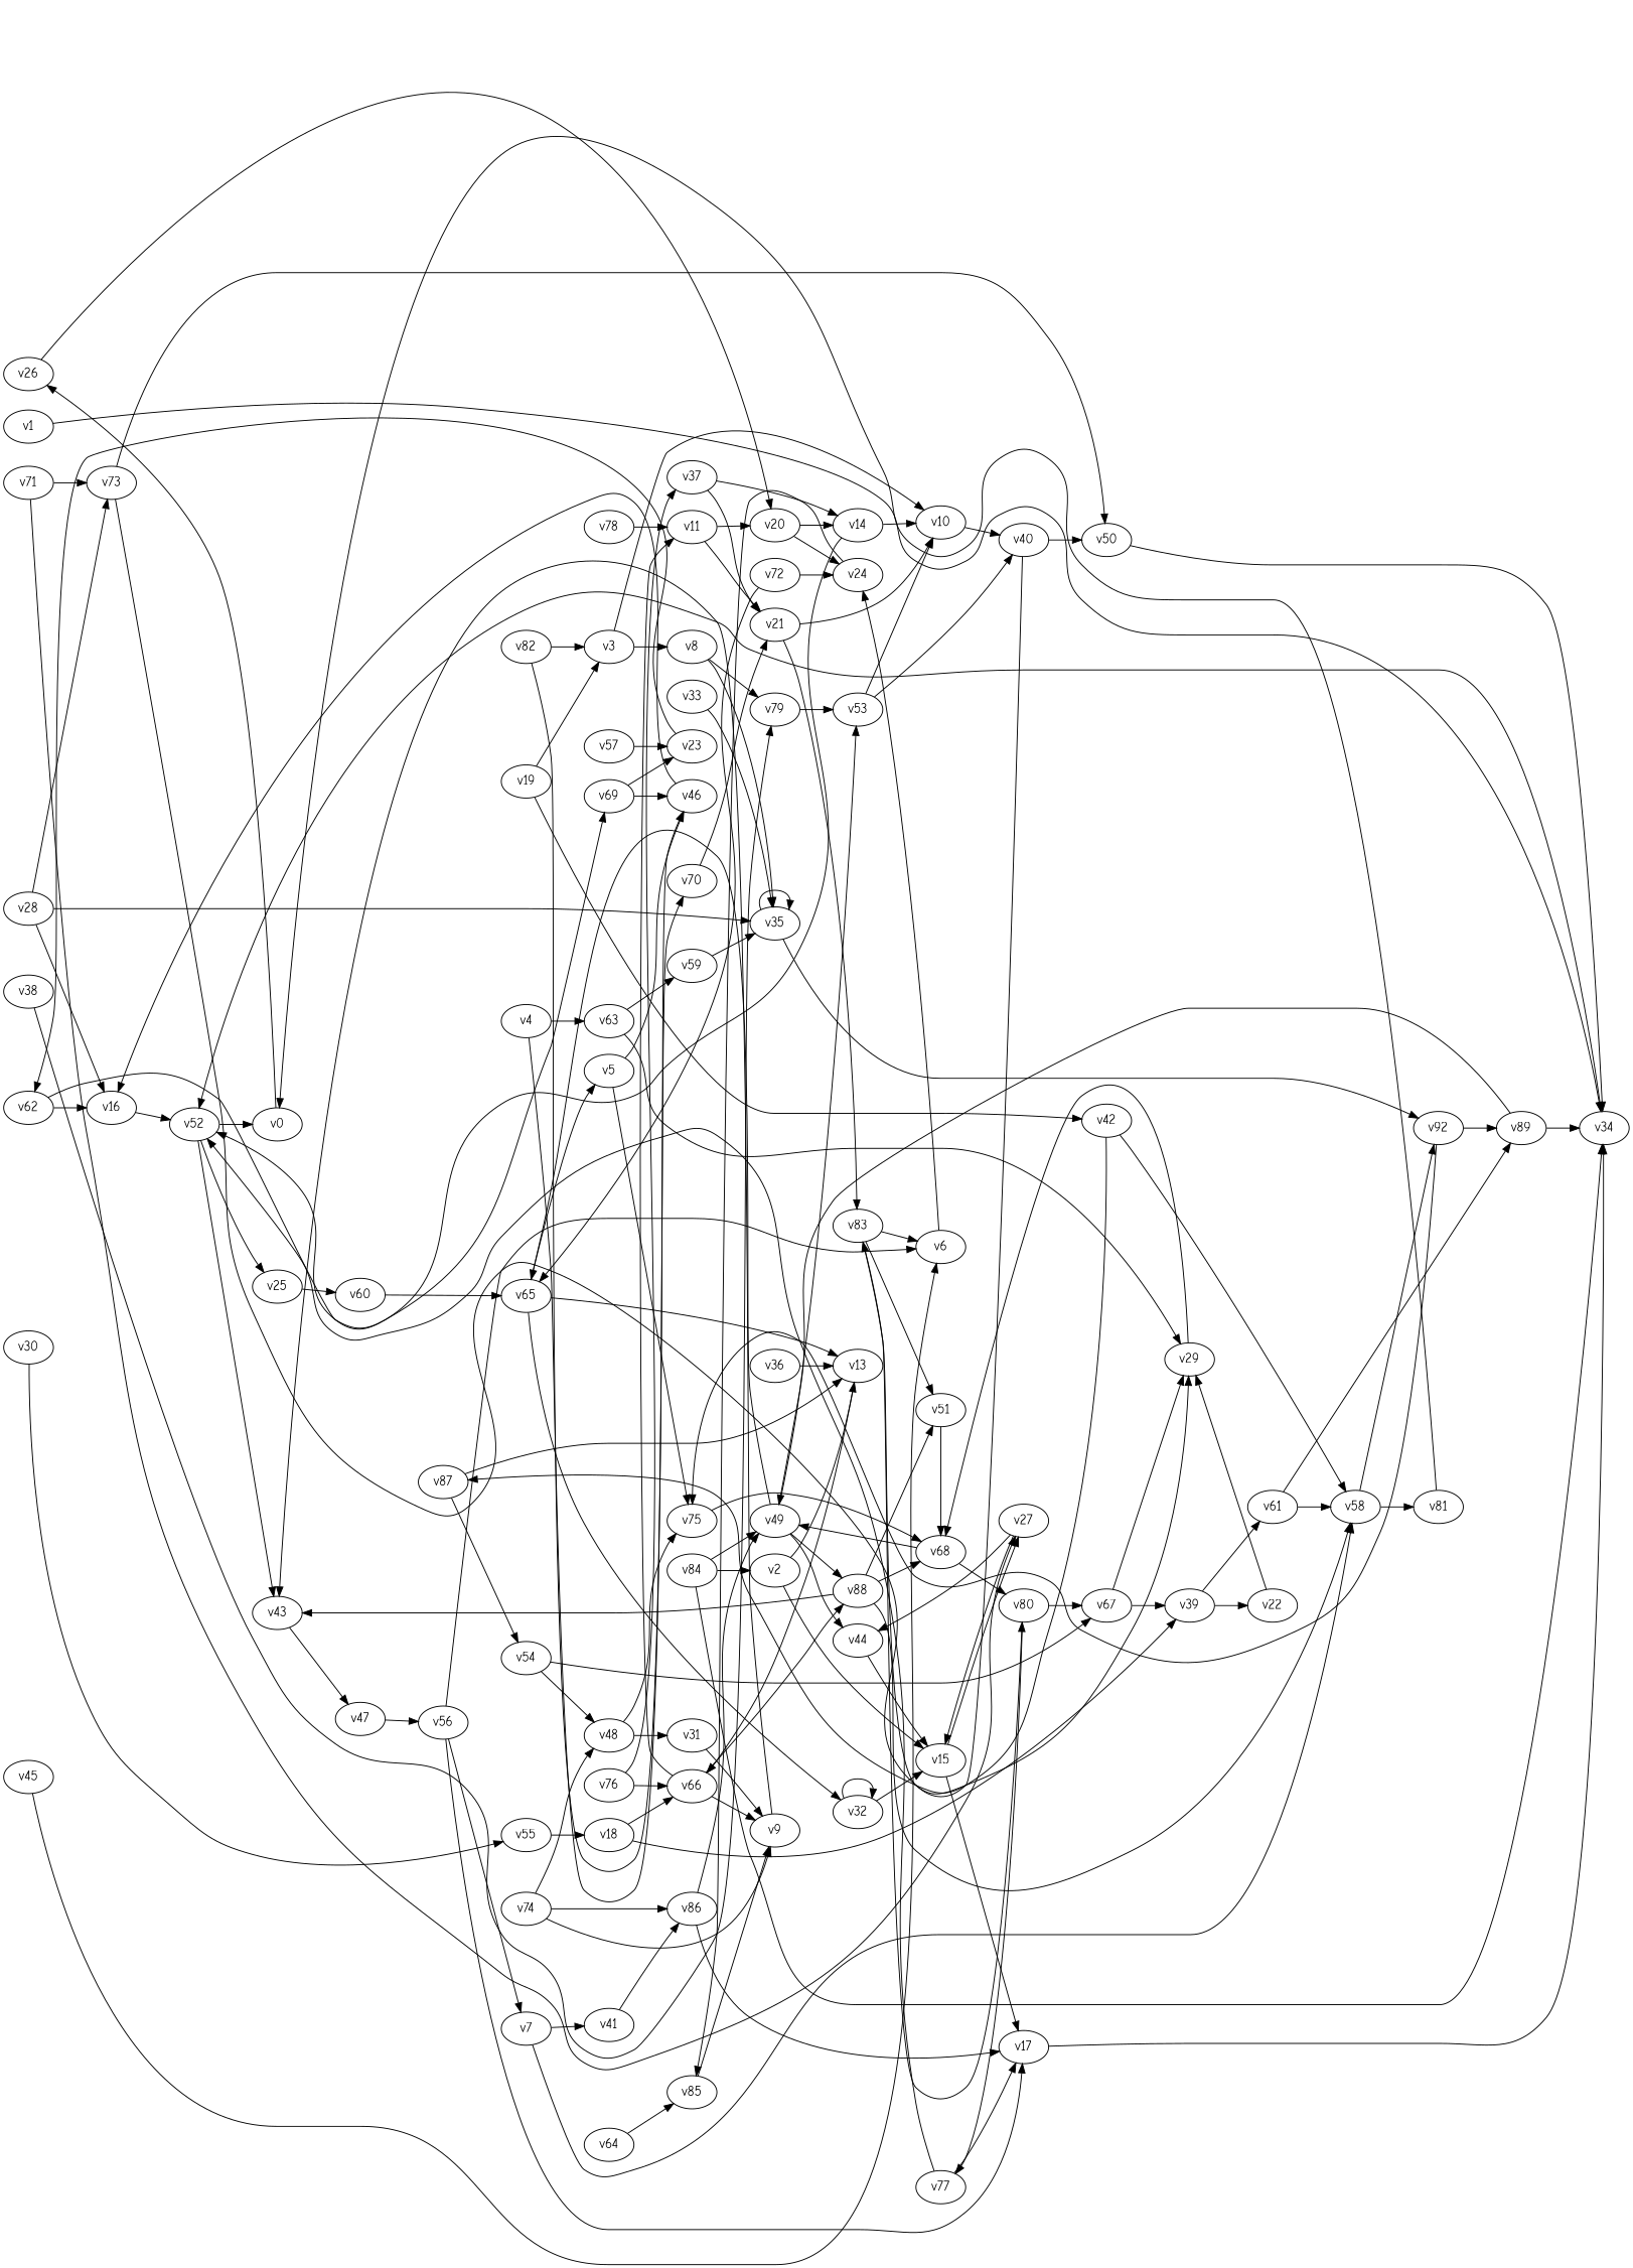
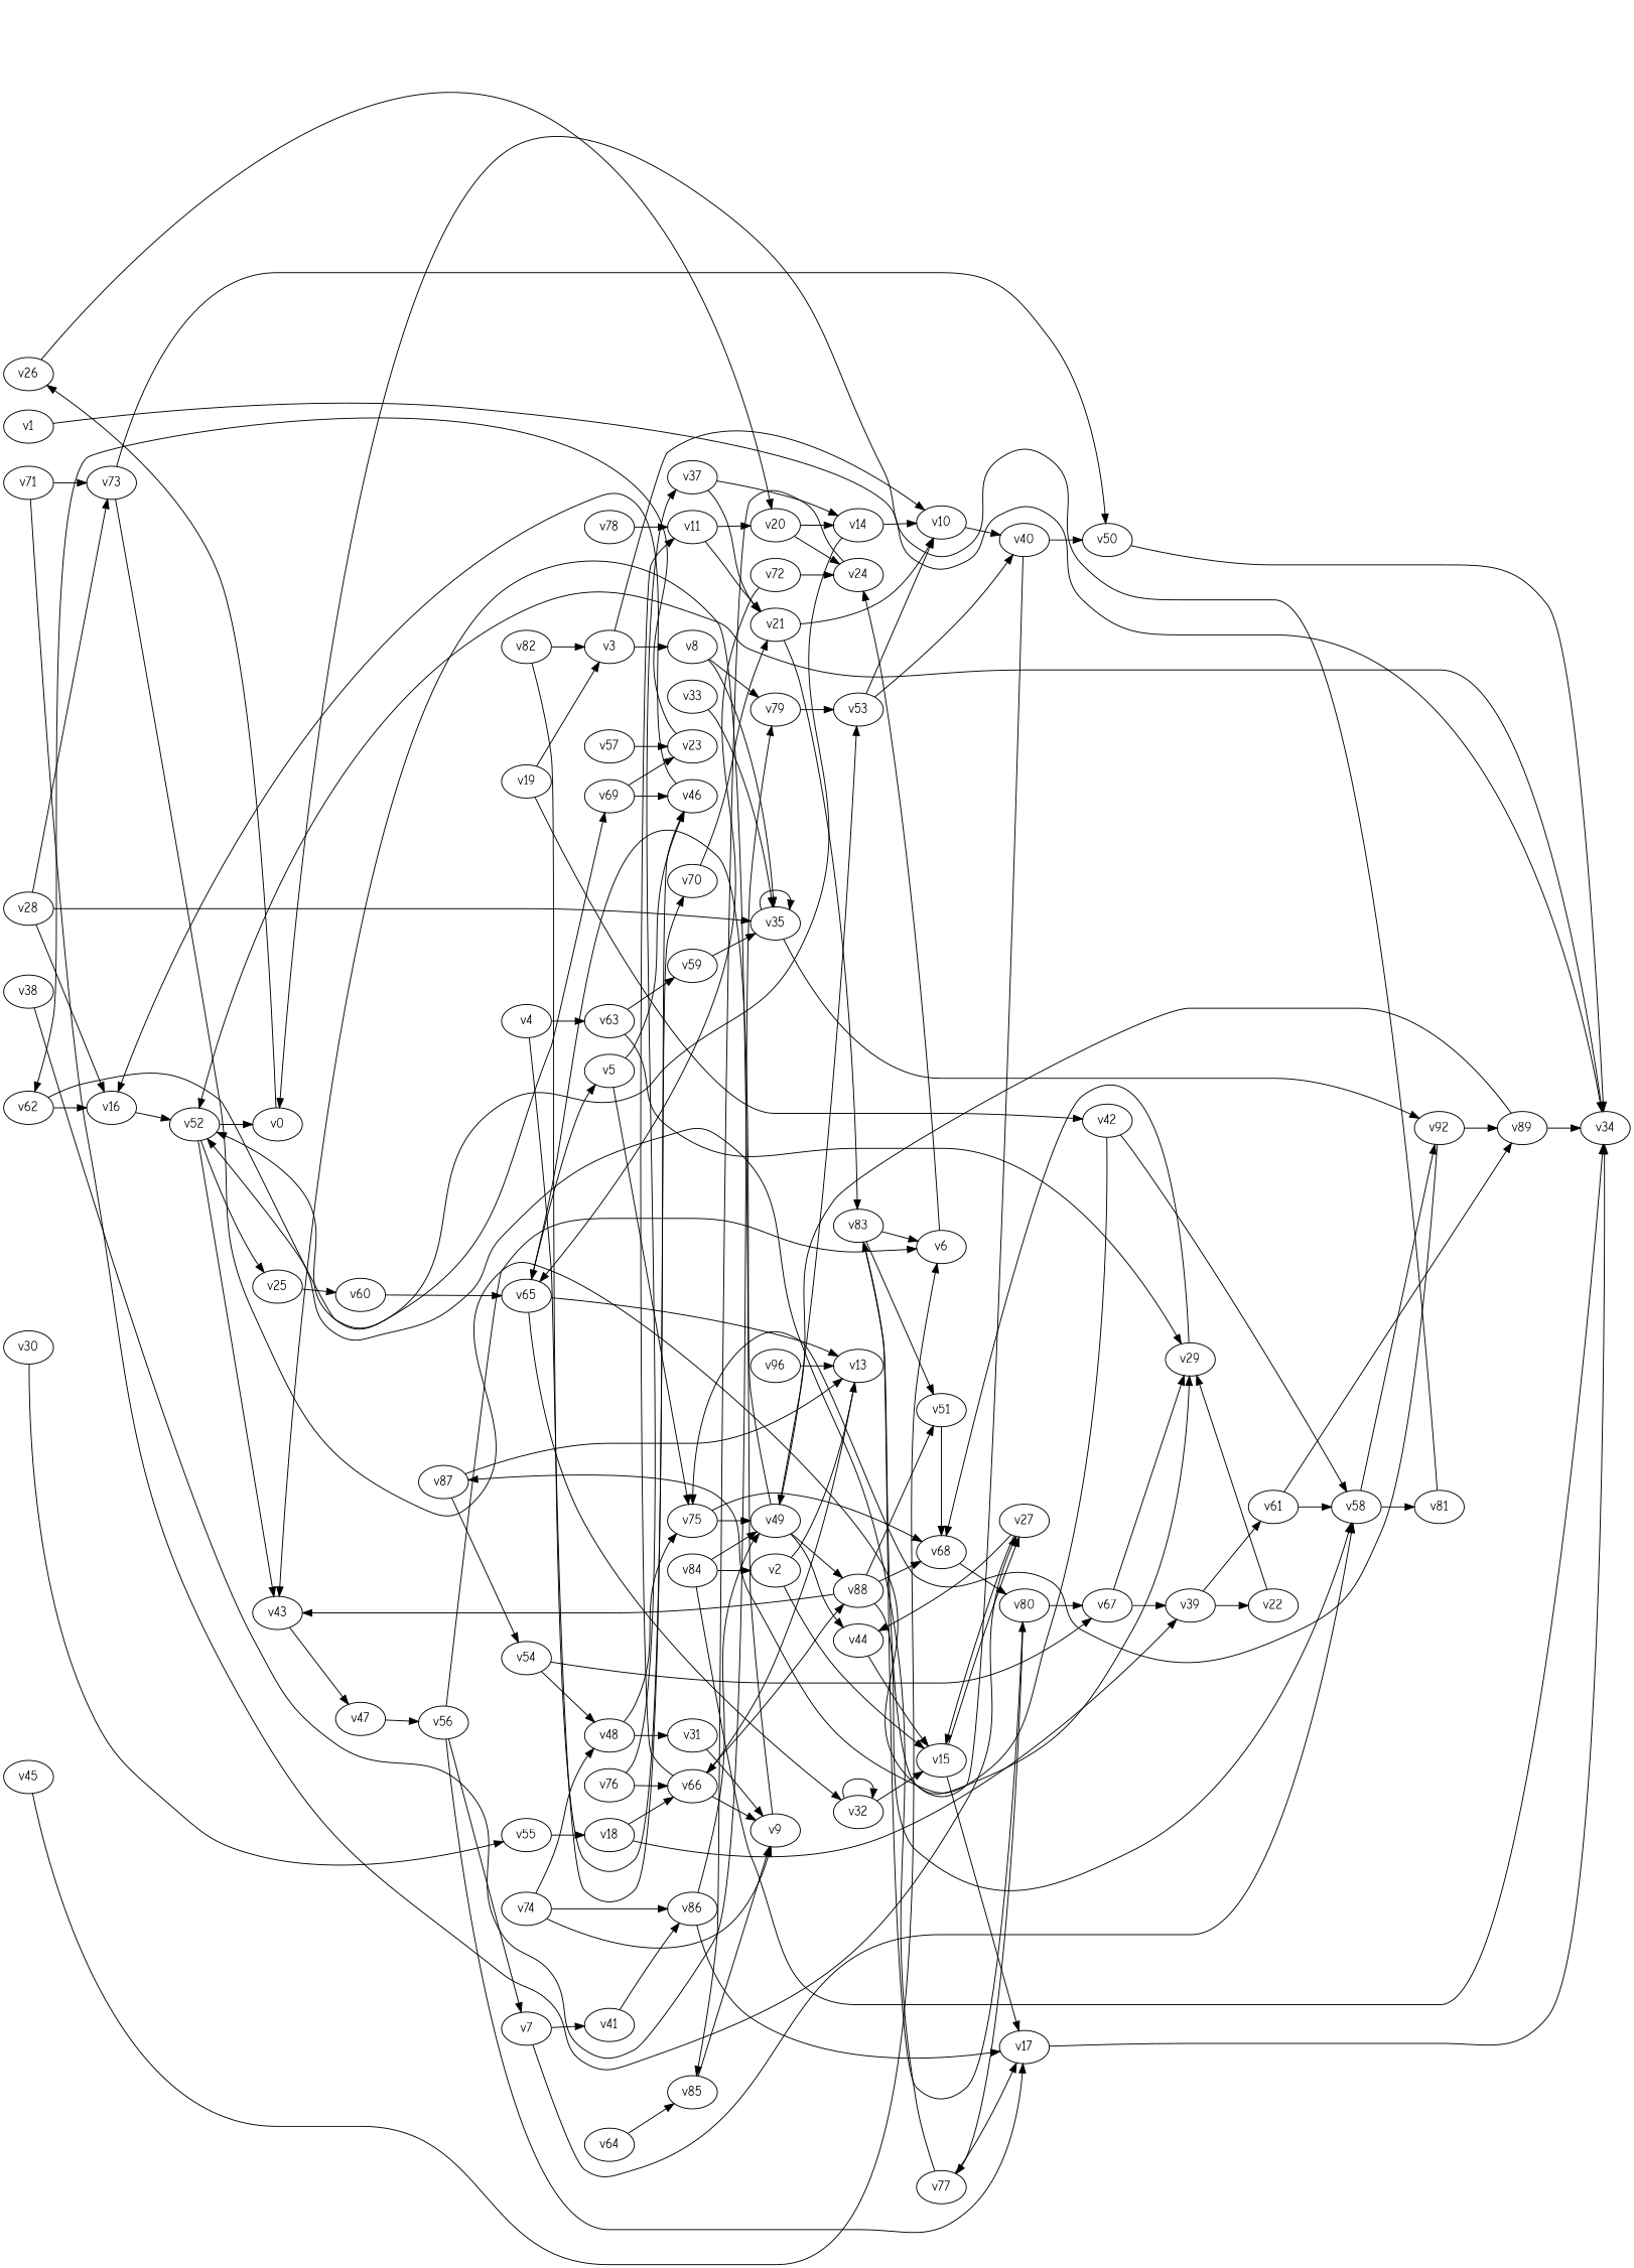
  digraph {
    fontname="Comic Neue"
    rankdir=LR
    node [fontname="Comic Neue" player=0]
    edge [fontname="Comic Neue"]
    v26 [player=1]
    v0
    v20 [player=1]
    v1
    v34
    v52 [player=1]
    v13 [player=1]
    v2
    v15
    v66
    v17
    v27
    v3 [player=1]
    v8 [player=1]
    v10
    v35
    v79 [player=1]
    v40
    v4 [player=1]
    v63 [player=1]
    v70 [player=1]
    v29
    v59
    v21
    v5
    v46
    v75
    v16
    v68 [player=1]
    v6 [player=1]
    v24
    v85
    v7
    v41
    v58 [player=1]
    v86
    n37 [label=v92]
    v81 [player=1]
    v53 [player=1]
    v9
    v43
    v47 [player=1]
    v55 [player=1]
    v30
    v11
    v14 [player=1]
    v83
    v89
    v49
    v88
    v25 [player=1]
    v44
    v18
    v39
    v22
    v61
    v19
    v42 [player=1]
    v87
    v51
    v80
    v23
    v62
    v69 [player=1]
    v60 [player=1]
    v65 [player=1]
    v28
    v73 [player=1]
    v50 [player=1]
    v31 [player=1]
    v32
    v33
-   v36
+   v36 [label=v96]
    v37
    v38 [player=1]
    v54 [player=1]
    v56
    v45
    v48 [player=1]
    v67 [player=1]
    v57
    v64 [player=1]
    v77
    v71 [player=1]
    v72 [player=1]
    v74
    v76 [player=1]
    v78
    v82 [player=1]
    v84 [player=1]
    v26 -> v20 [constraint="t mod 4 == 2"]
    v0 -> v26 [constraint="t >= 5"]
    v20 -> v24
    v20 -> v14
    v1 -> v34 [constraint="t mod 3 == 2"]
    v34 -> v52
    v52 -> v0
    v52 -> v43
    v52 -> v25
    v13 -> v66 [constraint="t mod 4 == 0"]
    v2 -> v13
    v2 -> v15
    v15 -> v17
    v15 -> v27
    v66 -> v9
    v66 -> v11 [constraint="t mod 4 == 3"]
    v66 -> v88
    v17 -> v34
    v27 -> v15
    v27 -> v44
    v3 -> v8
    v3 -> v10
    v8 -> v35
    v8 -> v79
    v10 -> v40
    v35 -> v35
    v35 -> n37
    v79 -> v53
    v40 -> v83 [constraint="t < 13"]
    v40 -> v50
    v4 -> v63
    v4 -> v70 [constraint="t >= 4"]
    v63 -> v29
    v63 -> v59
    v70 -> v21
    v29 -> v68 [constraint="t < 6"]
    v59 -> v35
    v21 -> v10
    v21 -> v83
    v5 -> v46
    v5 -> v75
    v46 -> v16 [constraint="t mod 4 == 1"]
    v75 -> v68
    v16 -> v52
-   v68 -> v49
+   v75 -> v49
    v68 -> v80
    v6 -> v24 [constraint="t < 5"]
    v24 -> v85 [constraint="t >= 2"]
    v85 -> v9
    v7 -> v41
    v7 -> v58
    v41 -> v86
    v58 -> n37
    v58 -> v81
    v86 -> v17
    v86 -> v49
    n37 -> v75 [constraint="t mod 2 == 0"]
    n37 -> v89
    v81 -> v0 [constraint="t >= 5"]
    v53 -> v10
    v53 -> v40
    v9 -> v43 [constraint="t < 9"]
    v43 -> v47
    v47 -> v56
    v55 -> v18
    v30 -> v55 [constraint="t < 13"]
    v11 -> v20
    v11 -> v21
    v14 -> v52 [constraint="t < 14"]
    v14 -> v10
    v83 -> v6
    v83 -> v51
    v83 -> v80 [constraint="t >= 4"]
    v89 -> v34
    v89 -> v49
    v49 -> v53
    v49 -> v88
    v49 -> v44
    v49 -> v65 [constraint="t mod 2 == 0"]
    v88 -> v68
    v88 -> v58
    v88 -> v43
    v88 -> v51
    v25 -> v60
    v44 -> v15
    v18 -> v66
    v18 -> v39
    v39 -> v22
    v39 -> v61
    v22 -> v29 [constraint="t mod 2 == 0"]
    v61 -> v58
    v61 -> v89
    v19 -> v3
    v19 -> v42
    v42 -> v58
    v42 -> v87 [constraint="t >= 5"]
    v87 -> v13
    v87 -> v54
    v51 -> v68 [constraint="t >= 2"]
    v80 -> v67
    v80 -> v77 [constraint="t < 10"]
    v23 -> v62 [constraint="t mod 4 == 3"]
    v62 -> v16
    v62 -> v69 [constraint="t mod 3 == 2"]
    v69 -> v46
    v69 -> v23
    v60 -> v65
    v65 -> v13
    v65 -> v5
    v65 -> v32
    v28 -> v35
    v28 -> v16
    v28 -> v73
    v73 -> v29 [constraint="t < 9"]
    v73 -> v50
    v50 -> v34
    v31 -> v9
    v32 -> v15
    v32 -> v32
    v33 -> v35
    v36 -> v13
    v37 -> v21
    v37 -> v14
    v38 -> v79 [constraint="t >= 1"]
    v54 -> v48
    v54 -> v67
    v56 -> v17
    v56 -> v6
    v56 -> v7
    v45 -> v6 [constraint="t < 5"]
    v48 -> v75
    v48 -> v31
    v67 -> v29
    v67 -> v39
    v57 -> v23
    v64 -> v85
    v77 -> v52 [constraint="t mod 2 == 0"]
    v77 -> v17
    v71 -> v27 [constraint="t >= 3"]
    v71 -> v73
    v72 -> v24
    v72 -> v65 [constraint="t mod 2 == 1"]
    v74 -> v86
    v74 -> v9
    v74 -> v48
    v76 -> v66
    v76 -> v37 [constraint="t < 14"]
    v78 -> v11
    v82 -> v3
    v82 -> v46 [constraint="t >= 2"]
    v84 -> v34
    v84 -> v2
    v84 -> v49
  }
